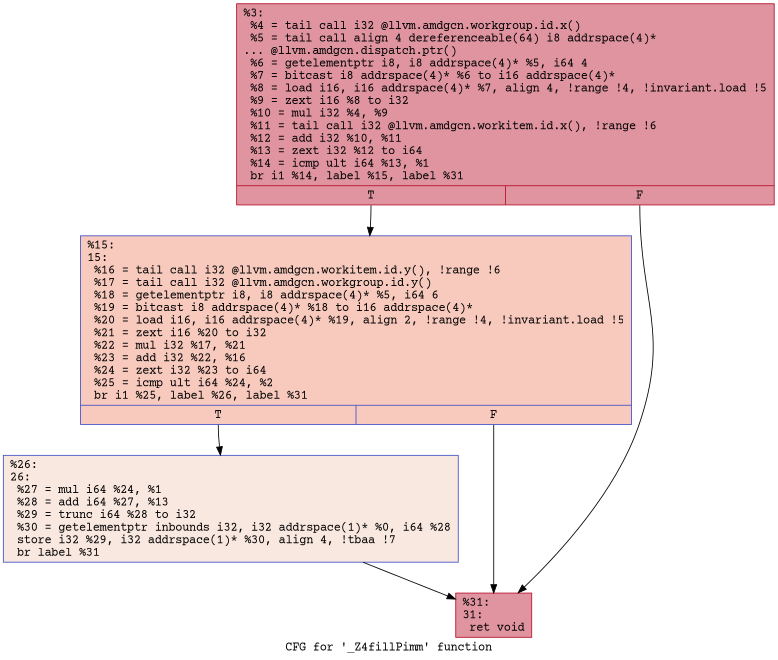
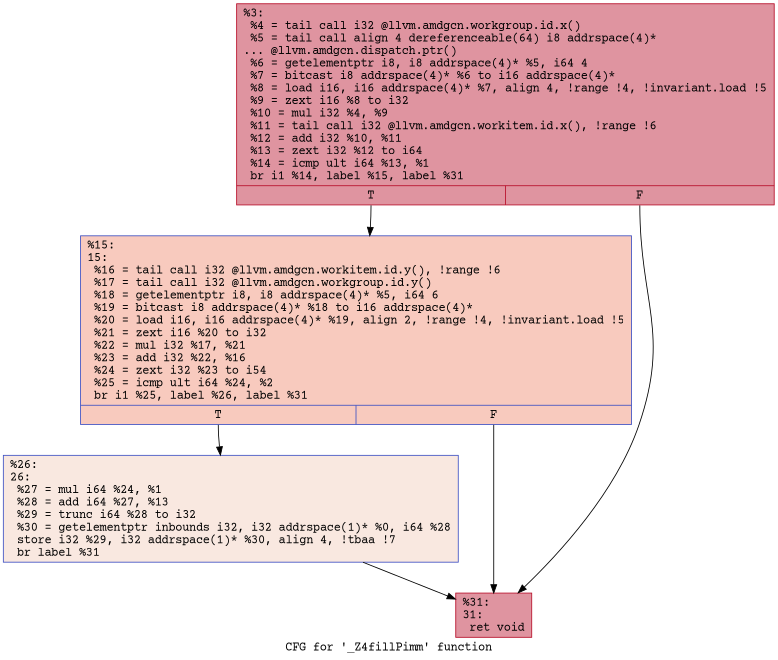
  digraph {
    label="CFG for '_Z4fillPimm' function"
    fontname="Courier Prime"
    node [color="#b70d28ff" fillcolor="#b70d2870" shape=record style=filled fontname="Courier Prime"]
    edge [tailport=s0 fontname="Courier Prime"]
    n1 [label="{%3:\l  %4 = tail call i32 @llvm.amdgcn.workgroup.id.x()\l  %5 = tail call align 4 dereferenceable(64) i8 addrspace(4)*\l... @llvm.amdgcn.dispatch.ptr()\l  %6 = getelementptr i8, i8 addrspace(4)* %5, i64 4\l  %7 = bitcast i8 addrspace(4)* %6 to i16 addrspace(4)*\l  %8 = load i16, i16 addrspace(4)* %7, align 4, !range !4, !invariant.load !5\l  %9 = zext i16 %8 to i32\l  %10 = mul i32 %4, %9\l  %11 = tail call i32 @llvm.amdgcn.workitem.id.x(), !range !6\l  %12 = add i32 %10, %11\l  %13 = zext i32 %12 to i64\l  %14 = icmp ult i64 %13, %1\l  br i1 %14, label %15, label %31\l|{<s0>T|<s1>F}}"]
-   n2 [color="#3d50c3ff" fillcolor="#ef886b70" label="{%15:\l15:                                               \l  %16 = tail call i32 @llvm.amdgcn.workitem.id.y(), !range !6\l  %17 = tail call i32 @llvm.amdgcn.workgroup.id.y()\l  %18 = getelementptr i8, i8 addrspace(4)* %5, i64 6\l  %19 = bitcast i8 addrspace(4)* %18 to i16 addrspace(4)*\l  %20 = load i16, i16 addrspace(4)* %19, align 2, !range !4, !invariant.load !5\l  %21 = zext i16 %20 to i32\l  %22 = mul i32 %17, %21\l  %23 = add i32 %22, %16\l  %24 = zext i32 %23 to i64\l  %25 = icmp ult i64 %24, %2\l  br i1 %25, label %26, label %31\l|{<s0>T|<s1>F}}"]
+   n2 [color="#3d50c3ff" fillcolor="#ef886b70" label="{%15:\l15:                                               \l  %16 = tail call i32 @llvm.amdgcn.workitem.id.y(), !range !6\l  %17 = tail call i32 @llvm.amdgcn.workgroup.id.y()\l  %18 = getelementptr i8, i8 addrspace(4)* %5, i64 6\l  %19 = bitcast i8 addrspace(4)* %18 to i16 addrspace(4)*\l  %20 = load i16, i16 addrspace(4)* %19, align 2, !range !4, !invariant.load !5\l  %21 = zext i16 %20 to i32\l  %22 = mul i32 %17, %21\l  %23 = add i32 %22, %16\l  %24 = zext i32 %23 to i54\l  %25 = icmp ult i64 %24, %2\l  br i1 %25, label %26, label %31\l|{<s0>T|<s1>F}}"]
    n3 [label="{%31:\l31:                                               \l  ret void\l}"]
    n4 [color="#3d50c3ff" fillcolor="#f1ccb870" label="{%26:\l26:                                               \l  %27 = mul i64 %24, %1\l  %28 = add i64 %27, %13\l  %29 = trunc i64 %28 to i32\l  %30 = getelementptr inbounds i32, i32 addrspace(1)* %0, i64 %28\l  store i32 %29, i32 addrspace(1)* %30, align 4, !tbaa !7\l  br label %31\l}"]
    n1 -> n2
    n1 -> n3 [tailport=s1]
    n2 -> n3 [tailport=s1]
    n2 -> n4
    n4 -> n3 [tailport=""]
  }
